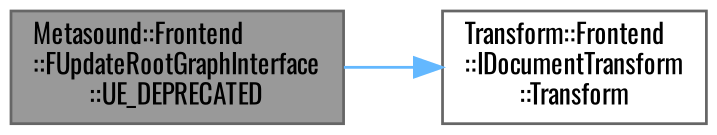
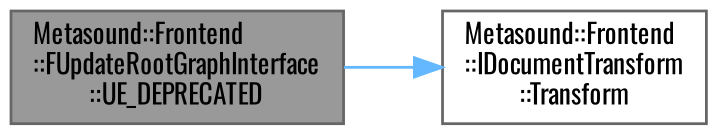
  digraph {
    rankdir=LR
    fontname=Oswald
    node [fontname=Oswald fontsize=10 shape=box style=filled]
    n1 [color=gray40 fillcolor=grey60 fontcolor=black height=0.2 label="Metasound::Frontend\l::FUpdateRootGraphInterface\l::UE_DEPRECATED" width=0.4]
-   n2 [color=grey40 fillcolor=white height=0.2 label="Transform::Frontend\l::IDocumentTransform\l::Transform" width=0.4]
+   n2 [color=grey40 fillcolor=white height=0.2 label="Metasound::Frontend\l::IDocumentTransform\l::Transform" width=0.4]
    n1 -> n2 [color=steelblue1 fontname=Oswald fontsize=10 labelfontname=Helvetica labelfontsize=10 style=solid]
  }
